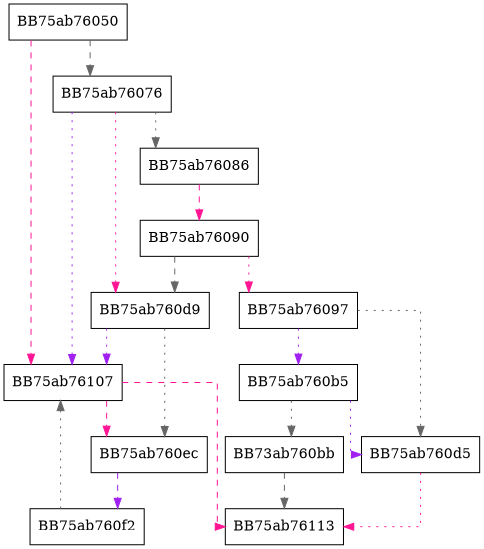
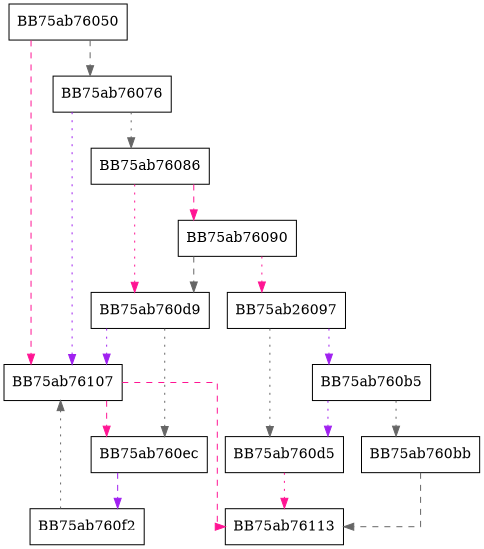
  digraph {
    splines=ortho
    node [shape=box]
    edge [color=gray40 style=dotted]
    BB75ab76050
    BB75ab76107
    BB75ab76076
    BB75ab76113
    BB75ab760ec
    BB75ab76086
    BB75ab760d9
    BB75ab76090
-   BB75ab76097
+   BB75ab76097 [label=BB75ab26097]
    BB75ab760f2
    BB75ab760d5
    BB75ab760b5
-   BB75ab760bb [label=BB73ab760bb]
+   BB75ab760bb
    BB75ab76050 -> BB75ab76107 [color=deeppink style=dashed]
    BB75ab76050 -> BB75ab76076 [style=dashed]
    BB75ab76107 -> BB75ab76113 [color=deeppink style=dashed]
    BB75ab76107 -> BB75ab760ec [color=deeppink style=dashed]
    BB75ab76076 -> BB75ab76107 [color=purple]
    BB75ab76076 -> BB75ab76086
    BB75ab760ec -> BB75ab760f2 [color=purple style=dashed]
-   BB75ab76076 -> BB75ab760d9 [color=deeppink]
+   BB75ab76086 -> BB75ab760d9 [color=deeppink]
    BB75ab76086 -> BB75ab76090 [color=deeppink style=dashed]
    BB75ab760d9 -> BB75ab76107 [color=purple]
    BB75ab760d9 -> BB75ab760ec
    BB75ab76090 -> BB75ab760d9 [style=dashed]
    BB75ab76090 -> BB75ab76097 [color=deeppink]
    BB75ab76097 -> BB75ab760d5
    BB75ab76097 -> BB75ab760b5 [color=purple]
    BB75ab760f2 -> BB75ab76107
    BB75ab760d5 -> BB75ab76113 [color=deeppink]
    BB75ab760b5 -> BB75ab760d5 [color=purple]
    BB75ab760b5 -> BB75ab760bb
    BB75ab760bb -> BB75ab76113 [style=dashed]
  }
